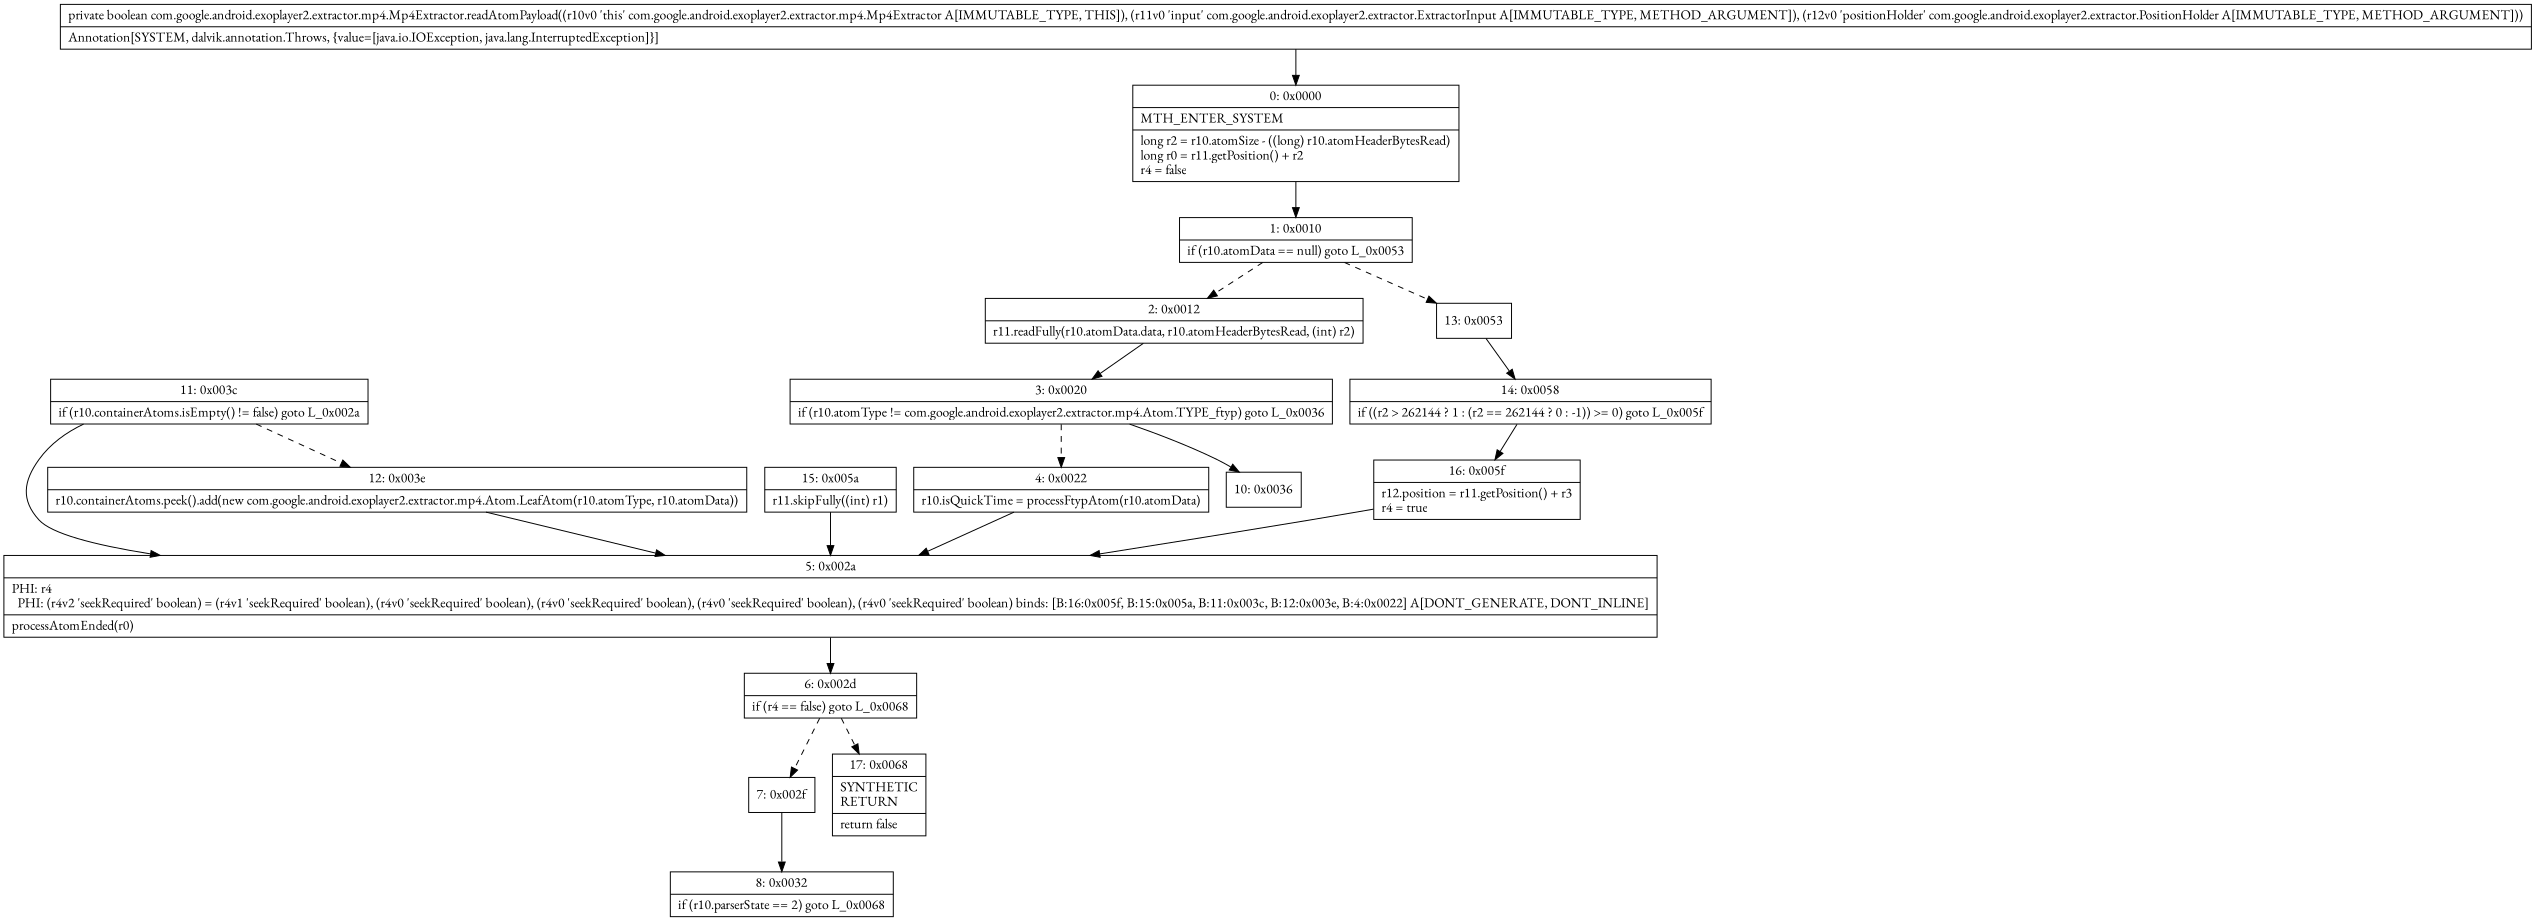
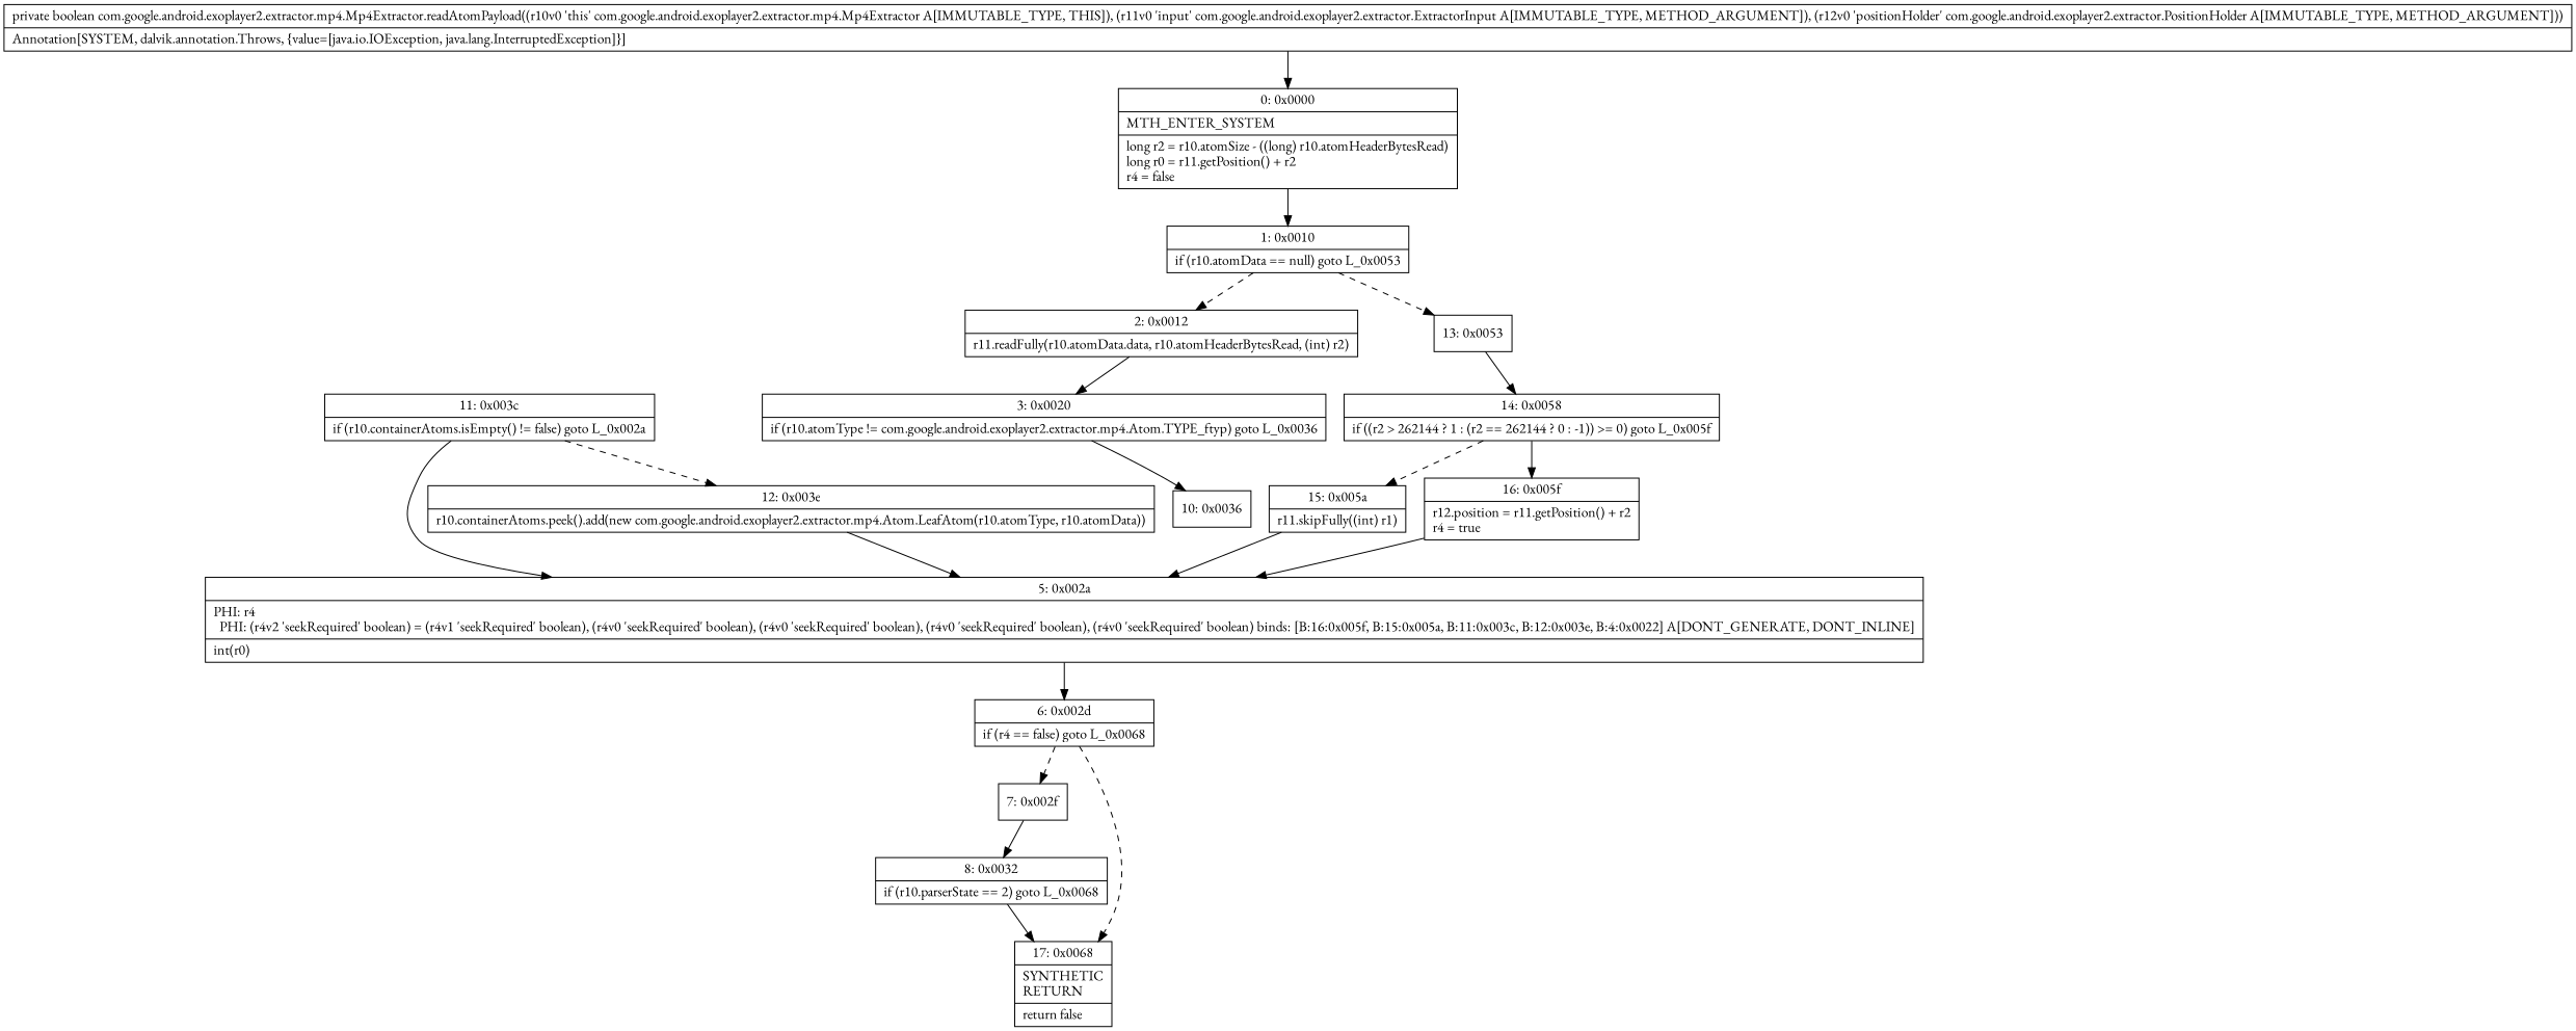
  digraph {
    fontname="EB Garamond"
    node [fontname="EB Garamond" shape=record]
    edge [fontname="EB Garamond"]
    n1 [label="{0\:\ 0x0000|MTH_ENTER_SYSTEM\l|long r2 = r10.atomSize \- ((long) r10.atomHeaderBytesRead)\llong r0 = r11.getPosition() + r2\lr4 = false\l}"]
    n2 [label="{1\:\ 0x0010|if (r10.atomData == null) goto L_0x0053\l}"]
    n3 [label="{2\:\ 0x0012|r11.readFully(r10.atomData.data, r10.atomHeaderBytesRead, (int) r2)\l}"]
    n4 [label="{13\:\ 0x0053}"]
    n5 [label="{3\:\ 0x0020|if (r10.atomType != com.google.android.exoplayer2.extractor.mp4.Atom.TYPE_ftyp) goto L_0x0036\l}"]
    n6 [label="{14\:\ 0x0058|if ((r2 \> 262144 ? 1 : (r2 == 262144 ? 0 : \-1)) \>= 0) goto L_0x005f\l}"]
-   n7 [label="{4\:\ 0x0022|r10.isQuickTime = processFtypAtom(r10.atomData)\l}"]
    n8 [label="{10\:\ 0x0036}"]
-   n9 [label="{5\:\ 0x002a|PHI: r4 \l  PHI: (r4v2 'seekRequired' boolean) = (r4v1 'seekRequired' boolean), (r4v0 'seekRequired' boolean), (r4v0 'seekRequired' boolean), (r4v0 'seekRequired' boolean), (r4v0 'seekRequired' boolean) binds: [B:16:0x005f, B:15:0x005a, B:11:0x003c, B:12:0x003e, B:4:0x0022] A[DONT_GENERATE, DONT_INLINE]\l|processAtomEnded(r0)\l}"]
+   n9 [label="{5\:\ 0x002a|PHI: r4 \l  PHI: (r4v2 'seekRequired' boolean) = (r4v1 'seekRequired' boolean), (r4v0 'seekRequired' boolean), (r4v0 'seekRequired' boolean), (r4v0 'seekRequired' boolean), (r4v0 'seekRequired' boolean) binds: [B:16:0x005f, B:15:0x005a, B:11:0x003c, B:12:0x003e, B:4:0x0022] A[DONT_GENERATE, DONT_INLINE]\l|int(r0)\l}"]
    n10 [label="{6\:\ 0x002d|if (r4 == false) goto L_0x0068\l}"]
    n11 [label="{7\:\ 0x002f}"]
    n12 [label="{17\:\ 0x0068|SYNTHETIC\lRETURN\l|return false\l}"]
    n13 [label="{8\:\ 0x0032|if (r10.parserState == 2) goto L_0x0068\l}"]
    n14 [label="{11\:\ 0x003c|if (r10.containerAtoms.isEmpty() != false) goto L_0x002a\l}"]
    n15 [label="{12\:\ 0x003e|r10.containerAtoms.peek().add(new com.google.android.exoplayer2.extractor.mp4.Atom.LeafAtom(r10.atomType, r10.atomData))\l}"]
    n16 [label="{15\:\ 0x005a|r11.skipFully((int) r1)\l}"]
-   n17 [label="{16\:\ 0x005f|r12.position = r11.getPosition() + r3\lr4 = true\l}"]
+   n17 [label="{16\:\ 0x005f|r12.position = r11.getPosition() + r2\lr4 = true\l}"]
    n18 [label="{private boolean com.google.android.exoplayer2.extractor.mp4.Mp4Extractor.readAtomPayload((r10v0 'this' com.google.android.exoplayer2.extractor.mp4.Mp4Extractor A[IMMUTABLE_TYPE, THIS]), (r11v0 'input' com.google.android.exoplayer2.extractor.ExtractorInput A[IMMUTABLE_TYPE, METHOD_ARGUMENT]), (r12v0 'positionHolder' com.google.android.exoplayer2.extractor.PositionHolder A[IMMUTABLE_TYPE, METHOD_ARGUMENT]))  | Annotation[SYSTEM, dalvik.annotation.Throws, \{value=[java.io.IOException, java.lang.InterruptedException]\}]\l}"]
    n1 -> n2
    n2 -> n3 [style=dashed]
    n2 -> n4 [style=dashed]
    n3 -> n5
    n4 -> n6
-   n5 -> n7 [style=dashed]
    n5 -> n8
+   n6 -> n16 [style=dashed]
    n6 -> n17
-   n7 -> n9
    n9 -> n10
    n10 -> n11 [style=dashed]
    n10 -> n12 [style=dashed]
    n11 -> n13
+   n13 -> n12
    n14 -> n9
    n14 -> n15 [style=dashed]
    n15 -> n9
    n16 -> n9
    n17 -> n9
    n18 -> n1
  }
